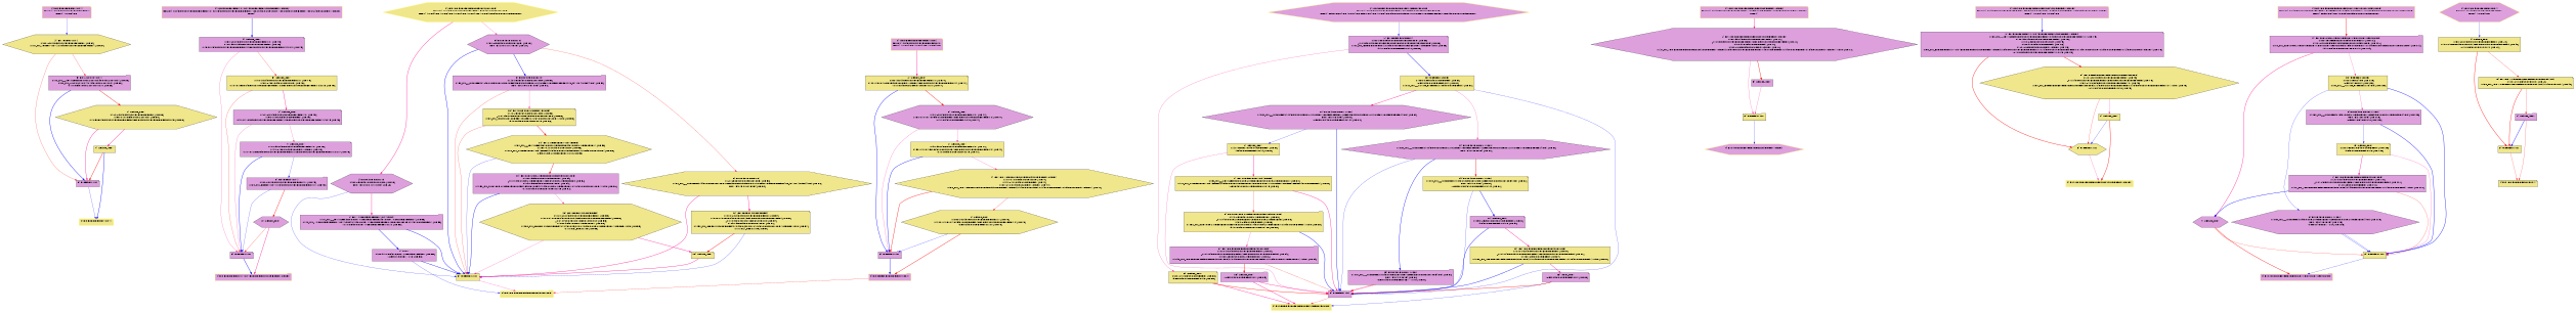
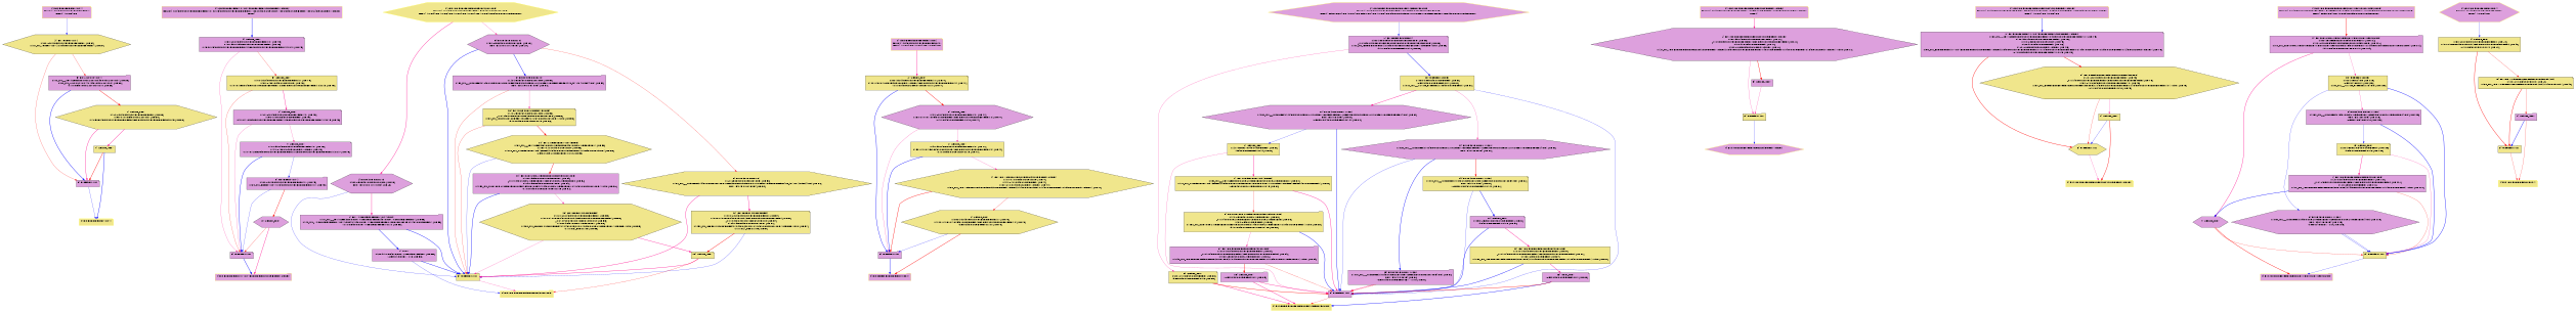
  digraph {
    fontname=Lato
    node [fillcolor=plum fontname=Lato shape=note style=filled]
    edge [color=blue fontname=Lato style=bold]
    n1 [color=yellow label="1: Start ErrorCollector.<init>()\nFormals:  this:org.junit.rules.ErrorCollector*\nLocals:  $irvar0:void \n  "]
    n2 [fillcolor=khaki label="4:  Call Verifier.<init>() \n   n$0=*&this:org.junit.rules.ErrorCollector* [line 37]\n  n$1=_fun_Verifier.<init>()(n$0:org.junit.rules.ErrorCollector*) [line 37]\n " shape=hexagon]
    n3 [label="3:  exceptions sink \n  "]
    n4 [label="5:  Call ArrayList.<init>() \n   n$2=_fun___new(sizeof(t=java.util.ArrayList):java.util.ArrayList*) [line 38]\n  n$3=_fun_ArrayList.<init>()(n$2:java.util.ArrayList*) [line 38]\n  *&$irvar0:java.util.ArrayList*=n$2 [line 38]\n " shape=folder]
    n5 [color=yellow fillcolor=khaki label="2: Exit ErrorCollector.<init>() \n  "]
    n6 [fillcolor=khaki label="6:  method_body \n   n$4=*&this:org.junit.rules.ErrorCollector* [line 38]\n  n$5=*&$irvar0:java.util.ArrayList* [line 38]\n  *n$4.errors:org.junit.rules.ErrorCollector(root org.junit.rules.ErrorCollector)=n$5 [line 38]\n " shape=hexagon]
    n7 [fillcolor=khaki label="7:  method_body \n  " shape=box]
    n8 [color=yellow label="1: Start ErrorCollector$1.<init>(ErrorCollector,String,Object,Matcher)\nFormals:  this:org.junit.rules.ErrorCollector$1* this$0:org.junit.rules.ErrorCollector* $bcvar2:java.lang.String* $bcvar3:java.lang.Object* $bcvar4:org.hamcrest.Matcher*\nLocals:  \n  " shape=box]
    n9 [label="4:  method_body \n   n$0=*&this:org.junit.rules.ErrorCollector$1* [line 75]\n  n$1=*&this$0:org.junit.rules.ErrorCollector* [line 75]\n  *n$0.this$0:org.junit.rules.ErrorCollector$1(root org.junit.rules.ErrorCollector$1)=n$1 [line 75]\n "]
    n10 [label="3:  exceptions sink \n  "]
    n11 [fillcolor=khaki label="5:  method_body \n   n$2=*&this:org.junit.rules.ErrorCollector$1* [line 75]\n  n$3=*&$bcvar2:java.lang.String* [line 75]\n  *n$2.val$reason:org.junit.rules.ErrorCollector$1(root org.junit.rules.ErrorCollector$1)=n$3 [line 75]\n " shape=box]
    n12 [color=yellow label="2: Exit ErrorCollector$1.<init>(ErrorCollector,String,Object,Matcher) \n  " shape=folder]
    n13 [label="6:  method_body \n   n$4=*&this:org.junit.rules.ErrorCollector$1* [line 75]\n  n$5=*&$bcvar3:java.lang.Object* [line 75]\n  *n$4.val$value:org.junit.rules.ErrorCollector$1(root org.junit.rules.ErrorCollector$1)=n$5 [line 75]\n "]
    n14 [label="7:  method_body \n   n$6=*&this:org.junit.rules.ErrorCollector$1* [line 75]\n  n$7=*&$bcvar4:org.hamcrest.Matcher* [line 75]\n  *n$6.val$matcher:org.junit.rules.ErrorCollector$1(root org.junit.rules.ErrorCollector$1)=n$7 [line 75]\n "]
    n15 [label="8:  Call Object.<init>() \n   n$8=*&this:org.junit.rules.ErrorCollector$1* [line 75]\n  n$9=_fun_Object.<init>()(n$8:org.junit.rules.ErrorCollector$1*) [line 75]\n " shape=folder]
    n16 [label="9:  method_body \n  " shape=hexagon]
    n17 [color=yellow fillcolor=khaki label="1: Start void ErrorCollector.addError(Throwable)\nFormals:  this:org.junit.rules.ErrorCollector* error:java.lang.Throwable*\nLocals:  $irvar4:void $irvar3:void $irvar2:void $irvar1:void $irvar0:void e:java.lang.AssertionError* \n  " shape=hexagon]
    n18 [label="4: Prune (true branch, if) \n   n$0=*&error:java.lang.Throwable* [line 49]\n  PRUNE(!(n$0 != null), true); [line 49]\n " shape=hexagon]
    n19 [label="5: Prune (false branch, if) \n   n$0=*&error:java.lang.Throwable* [line 49]\n  PRUNE((n$0 != null), false); [line 49]\n " shape=hexagon]
    n20 [fillcolor=khaki label="3:  exceptions sink \n  " shape=folder]
    n21 [label="6:  Call NullPointerException.<init>(String) \n   n$1=_fun___new(sizeof(t=java.lang.NullPointerException):java.lang.NullPointerException*) [line 50]\n  n$2=_fun_NullPointerException.<init>(String)(n$1:java.lang.NullPointerException*,\"Error cannot be null\":java.lang.Object*) [line 50]\n  *&$irvar0:java.lang.NullPointerException*=n$1 [line 50]\n " shape=folder]
    n22 [label="8: Prune (true branch, if) \n   n$4=*&error:java.lang.Throwable* [line 52]\n  n$5=_fun___instanceof(n$4:java.lang.Throwable*,sizeof(t=org.junit.internal.AssumptionViolatedException;sub_t=( sub )(instof)):void) [line 52]\n  PRUNE(!(n$5 == 0), true); [line 52]\n " shape=folder]
    n23 [fillcolor=khaki label="9: Prune (false branch, if) \n   n$4=*&error:java.lang.Throwable* [line 52]\n  n$5=_fun___instanceof(n$4:java.lang.Throwable*,sizeof(t=org.junit.internal.AssumptionViolatedException;sub_t=( sub )(instof)):void) [line 52]\n  PRUNE((n$5 == 0), false); [line 52]\n " shape=hexagon]
    n24 [color=yellow fillcolor=khaki label="2: Exit void ErrorCollector.addError(Throwable) \n  " shape=folder]
    n25 [label="7:  throw \n   n$3=*&$irvar0:java.lang.NullPointerException* [line 50]\n  *&return:void=EXN n$3 [line 50]\n " shape=box]
    n26 [fillcolor=khaki label="10:  Call String Throwable.getMessage() \n   n$6=*&error:java.lang.Throwable* [line 53]\n  _=*n$6:java.lang.Throwable*(root java.lang.Throwable) [line 53]\n  n$8=_fun_String Throwable.getMessage()(n$6:java.lang.Throwable*) virtual [line 53]\n  *&$irvar1:java.lang.String*=n$8 [line 53]\n "]
    n27 [fillcolor=khaki label="14:  Call boolean List.add(Object) \n   n$21=*&this:org.junit.rules.ErrorCollector* [line 57]\n  n$22=*n$21.errors:java.util.List*(root org.junit.rules.ErrorCollector) [line 57]\n  _=*n$22:java.util.List*(root java.util.List) [line 57]\n  n$24=*&error:java.lang.Throwable* [line 57]\n  n$25=_fun_boolean List.add(Object)(n$22:java.util.List*,n$24:java.lang.Throwable*) interface virtual [line 57]\n  *&$irvar4:_Bool=n$25 [line 57]\n "]
    n28 [fillcolor=khaki label="11:  Call AssertionError.<init>(Object) \n   n$9=_fun___new(sizeof(t=java.lang.AssertionError):java.lang.AssertionError*) [line 53]\n  n$10=*&$irvar1:java.lang.String* [line 53]\n  n$11=_fun_AssertionError.<init>(Object)(n$9:java.lang.AssertionError*,n$10:java.lang.String*) [line 53]\n  *&e:java.lang.AssertionError*=n$9 [line 53]\n " shape=hexagon]
    n29 [fillcolor=khaki label="15:  method_body \n  "]
    n30 [label="12:  Call Throwable AssertionError.initCause(Throwable) \n   n$12=*&e:java.lang.AssertionError* [line 54]\n  _=*n$12:java.lang.AssertionError*(root java.lang.AssertionError) [line 54]\n  n$14=*&error:java.lang.Throwable* [line 54]\n  n$15=_fun_Throwable AssertionError.initCause(Throwable)(n$12:java.lang.AssertionError*,n$14:java.lang.Throwable*) virtual [line 54]\n  *&$irvar2:java.lang.Throwable*=n$15 [line 54]\n " shape=box]
    n31 [fillcolor=khaki label="13:  Call boolean List.add(Object) \n   n$16=*&this:org.junit.rules.ErrorCollector* [line 55]\n  n$17=*n$16.errors:java.util.List*(root org.junit.rules.ErrorCollector) [line 55]\n  _=*n$17:java.util.List*(root java.util.List) [line 55]\n  n$19=*&e:java.lang.AssertionError* [line 55]\n  n$20=_fun_boolean List.add(Object)(n$17:java.util.List*,n$19:java.lang.AssertionError*) interface virtual [line 55]\n  *&$irvar3:_Bool=n$20 [line 55]\n " shape=hexagon]
    n32 [color=yellow label="1: Start Object ErrorCollector$1.call()\nFormals:  this:org.junit.rules.ErrorCollector$1*\nLocals:  $irvar2:void $irvar1:void $irvar0:void \n  "]
    n33 [fillcolor=khaki label="4:  method_body \n   n$0=*&this:org.junit.rules.ErrorCollector$1* [line 77]\n  n$1=*n$0.val$matcher:org.hamcrest.Matcher*(root org.junit.rules.ErrorCollector$1) [line 77]\n  *&$irvar2:org.hamcrest.Matcher*=n$1 [line 77]\n "]
    n34 [label="3:  exceptions sink \n  " shape=folder]
    n35 [label="5:  method_body \n   n$2=*&this:org.junit.rules.ErrorCollector$1* [line 77]\n  n$3=*n$2.val$value:java.lang.Object*(root org.junit.rules.ErrorCollector$1) [line 77]\n  *&$irvar1:java.lang.Object*=n$3 [line 77]\n " shape=hexagon]
    n36 [color=yellow label="2: Exit Object ErrorCollector$1.call() \n  " shape=folder]
    n37 [fillcolor=khaki label="6:  method_body \n   n$4=*&this:org.junit.rules.ErrorCollector$1* [line 77]\n  n$5=*n$4.val$reason:java.lang.String*(root org.junit.rules.ErrorCollector$1) [line 77]\n  *&$irvar0:java.lang.String*=n$5 [line 77]\n " shape=box]
    n38 [fillcolor=khaki label="7:  Call void MatcherAssert.assertThat(String,Object,Matcher) \n   n$6=*&$irvar0:java.lang.String* [line 77]\n  n$7=*&$irvar1:java.lang.Object* [line 77]\n  n$8=*&$irvar2:org.hamcrest.Matcher* [line 77]\n  n$9=_fun_void MatcherAssert.assertThat(String,Object,Matcher)(n$6:java.lang.String*,n$7:java.lang.Object*,n$8:org.hamcrest.Matcher*) [line 77]\n " shape=hexagon]
    n39 [fillcolor=khaki label="8:  method_body \n   n$10=*&this:org.junit.rules.ErrorCollector$1* [line 78]\n  n$11=*n$10.val$value:java.lang.Object*(root org.junit.rules.ErrorCollector$1) [line 78]\n  *&return:java.lang.Object*=n$11 [line 78]\n " shape=hexagon]
    n40 [color=yellow label="1: Start Object ErrorCollector.checkSucceeds(Callable)\nFormals:  this:org.junit.rules.ErrorCollector* callable:java.util.concurrent.Callable*\nLocals:  CatchVar31:void $irvar1:void CatchVar7:void $irvar0:void e:org.junit.internal.AssumptionViolatedException* error:java.lang.AssertionError* \n  " shape=hexagon]
    n41 [label="4:  Call Object Callable.call() \n   n$0=*&callable:java.util.concurrent.Callable* [line 90]\n  _=*n$0:java.util.concurrent.Callable*(root java.util.concurrent.Callable) [line 90]\n  n$2=_fun_Object Callable.call()(n$0:java.util.concurrent.Callable*) interface virtual [line 90]\n  *&$irvar0:java.lang.Object*=n$2 [line 90]\n "]
    n42 [fillcolor=khaki label="5:  method_body \n   n$3=*&$irvar0:java.lang.Object* [line 90]\n  *&return:java.lang.Object*=n$3 [line 90]\n "]
    n43 [fillcolor=khaki label="18:  exception handler \n   n$20=*&return:java.lang.Object* [line 91]\n  *&return:java.lang.Object*=null [line 91]\n  n$21=_fun___unwrap_exception(n$20:java.lang.Object*) [line 91]\n " shape=box]
    n44 [color=yellow fillcolor=khaki label="2: Exit Object ErrorCollector.checkSucceeds(Callable) \n  "]
    n45 [label="3:  exceptions sink \n  " shape=box]
    n46 [label="16: Prune (true branch, switch) \n   n$23=_fun___instanceof(n$21:org.junit.internal.AssumptionViolatedException*,sizeof(t=org.junit.internal.AssumptionViolatedException):void) [line 91]\n  PRUNE(n$23, true); [line 91]\n  *&CatchVar7:java.lang.Object*=n$21 [line 91]\n " shape=hexagon]
    n47 [label="17: Prune (false branch, switch) \n   n$23=_fun___instanceof(n$21:org.junit.internal.AssumptionViolatedException*,sizeof(t=org.junit.internal.AssumptionViolatedException):void) [line 91]\n  PRUNE(!n$23, false); [line 91]\n " shape=hexagon]
    n48 [fillcolor=khaki label="6:  method_body \n   n$4=*&CatchVar7:java.lang.Object* [line 91]\n  *&e:java.lang.Object*=n$4 [line 91]\n " shape=box]
    n49 [fillcolor=khaki label="14: Prune (true branch, switch) \n   n$22=_fun___instanceof(n$21:java.lang.Throwable*,sizeof(t=java.lang.Throwable):void) [line 96]\n  PRUNE(n$22, true); [line 96]\n  *&CatchVar31:java.lang.Object*=n$21 [line 96]\n "]
    n50 [label="15: Prune (false branch, switch) \n   n$22=_fun___instanceof(n$21:java.lang.Throwable*,sizeof(t=java.lang.Throwable):void) [line 96]\n  PRUNE(!n$22, false); [line 96]\n  *&return:java.lang.Object*=EXN n$21 [line 96]\n " shape=folder]
    n51 [fillcolor=khaki label="7:  Call AssertionError.<init>(Object) \n   n$5=_fun___new(sizeof(t=java.lang.AssertionError):java.lang.AssertionError*) [line 92]\n  n$6=_fun_AssertionError.<init>(Object)(n$5:java.lang.AssertionError*,\"Callable threw AssumptionViolatedException\":java.lang.Object*) [line 92]\n  *&error:java.lang.AssertionError*=n$5 [line 92]\n " shape=box]
    n52 [fillcolor=khaki label="8:  Call Throwable AssertionError.initCause(Throwable) \n   n$7=*&error:java.lang.AssertionError* [line 93]\n  _=*n$7:java.lang.AssertionError*(root java.lang.AssertionError) [line 93]\n  n$9=*&e:java.lang.Object* [line 93]\n  n$10=_fun_Throwable AssertionError.initCause(Throwable)(n$7:java.lang.AssertionError*,n$9:java.lang.Object*) virtual [line 93]\n  *&$irvar1:java.lang.Throwable*=n$10 [line 93]\n " shape=folder]
    n53 [label="9:  Call void ErrorCollector.addError(Throwable) \n   n$11=*&this:org.junit.rules.ErrorCollector* [line 94]\n  _=*n$11:org.junit.rules.ErrorCollector*(root org.junit.rules.ErrorCollector) [line 94]\n  n$13=*&error:java.lang.AssertionError* [line 94]\n  n$14=_fun_void ErrorCollector.addError(Throwable)(n$11:org.junit.rules.ErrorCollector*,n$13:java.lang.AssertionError*) virtual [line 94]\n " shape=folder]
    n54 [label="10:  method_body \n   *&return:java.lang.Object*=null [line 95]\n " shape=folder]
    n55 [label="11:  method_body \n   n$15=*&CatchVar31:java.lang.Object* [line 96]\n  *&e:java.lang.Object*=n$15 [line 96]\n "]
    n56 [fillcolor=khaki label="12:  Call void ErrorCollector.addError(Throwable) \n   n$16=*&this:org.junit.rules.ErrorCollector* [line 97]\n  _=*n$16:org.junit.rules.ErrorCollector*(root org.junit.rules.ErrorCollector) [line 97]\n  n$18=*&e:java.lang.Object* [line 97]\n  n$19=_fun_void ErrorCollector.addError(Throwable)(n$16:org.junit.rules.ErrorCollector*,n$18:java.lang.Object*) virtual [line 97]\n " shape=box]
    n57 [label="13:  bcvar_body \n   *&return:java.lang.Object*=null [line 98]\n "]
    n58 [color=yellow label="1: Start void ErrorCollector.checkThat(Object,Matcher)\nFormals:  this:org.junit.rules.ErrorCollector* value:java.lang.Object* matcher:org.hamcrest.Matcher*\nLocals:  \n  "]
    n59 [label="4:  Call void ErrorCollector.checkThat(String,Object,Matcher) \n   n$0=*&this:org.junit.rules.ErrorCollector* [line 66]\n  _=*n$0:org.junit.rules.ErrorCollector*(root org.junit.rules.ErrorCollector) [line 66]\n  n$2=*&value:java.lang.Object* [line 66]\n  n$3=*&matcher:org.hamcrest.Matcher* [line 66]\n  n$4=_fun_void ErrorCollector.checkThat(String,Object,Matcher)(n$0:org.junit.rules.ErrorCollector*,\"\":java.lang.Object*,n$2:java.lang.Object*,n$3:org.hamcrest.Matcher*) virtual [line 66]\n " shape=hexagon]
    n60 [fillcolor=khaki label="3:  exceptions sink \n  " shape=folder]
    n61 [label="5:  method_body \n  " shape=box]
    n62 [color=yellow label="2: Exit void ErrorCollector.checkThat(Object,Matcher) \n  " shape=hexagon]
    n63 [color=yellow label="1: Start void ErrorCollector.checkThat(String,Object,Matcher)\nFormals:  this:org.junit.rules.ErrorCollector* reason:java.lang.String* value:java.lang.Object* matcher:org.hamcrest.Matcher*\nLocals:  $irvar1:void $irvar0:void \n  "]
    n64 [label="4:  Call ErrorCollector$1.<init>(ErrorCollector,String,Object,Matcher) \n   n$0=_fun___new(sizeof(t=org.junit.rules.ErrorCollector$1):org.junit.rules.ErrorCollector$1*) [line 75]\n  n$1=*&this:org.junit.rules.ErrorCollector* [line 75]\n  n$2=*&reason:java.lang.String* [line 75]\n  n$3=*&value:java.lang.Object* [line 75]\n  n$4=*&matcher:org.hamcrest.Matcher* [line 75]\n  n$5=_fun_ErrorCollector$1.<init>(ErrorCollector,String,Object,Matcher)(n$0:org.junit.rules.ErrorCollector$1*,n$1:org.junit.rules.ErrorCollector*,n$2:java.lang.String*,n$3:java.lang.Object*,n$4:org.hamcrest.Matcher*) [line 75]\n  *&$irvar0:org.junit.rules.ErrorCollector$1*=n$0 [line 75]\n "]
    n65 [fillcolor=khaki label="3:  exceptions sink \n  " shape=hexagon]
    n66 [fillcolor=khaki label="5:  Call Object ErrorCollector.checkSucceeds(Callable) \n   n$6=*&this:org.junit.rules.ErrorCollector* [line 75]\n  _=*n$6:org.junit.rules.ErrorCollector*(root org.junit.rules.ErrorCollector) [line 75]\n  n$8=*&$irvar0:org.junit.rules.ErrorCollector$1* [line 75]\n  n$9=_fun_Object ErrorCollector.checkSucceeds(Callable)(n$6:org.junit.rules.ErrorCollector*,n$8:org.junit.rules.ErrorCollector$1*) virtual [line 75]\n  *&$irvar1:java.lang.Object*=n$9 [line 75]\n " shape=hexagon]
    n67 [color=yellow fillcolor=khaki label="2: Exit void ErrorCollector.checkThat(String,Object,Matcher) \n  "]
    n68 [fillcolor=khaki label="6:  method_body \n  " shape=box]
    n69 [color=yellow label="1: Start void ErrorCollector.checkThrows(Class,ThrowingRunnable)\nFormals:  this:org.junit.rules.ErrorCollector* expectedThrowable:java.lang.Class* runnable:org.junit.function.ThrowingRunnable*\nLocals:  CatchVar9:void $irvar0:void e:java.lang.AssertionError* \n  " shape=box]
    n70 [label="4:  Call Throwable Assert.assertThrows(Class,ThrowingRunnable) \n   n$0=*&expectedThrowable:java.lang.Class* [line 114]\n  n$1=*&runnable:org.junit.function.ThrowingRunnable* [line 114]\n  n$2=_fun_Throwable Assert.assertThrows(Class,ThrowingRunnable)(n$0:java.lang.Class*,n$1:org.junit.function.ThrowingRunnable*) [line 114]\n  *&$irvar0:java.lang.Throwable*=n$2 [line 114]\n " shape=folder]
    n71 [label="7:  method_body \n  " shape=hexagon]
    n72 [fillcolor=khaki label="10:  exception handler \n   n$8=*&return:void [line 115]\n  *&return:void=null [line 115]\n  n$9=_fun___unwrap_exception(n$8:void) [line 115]\n " shape=box]
    n73 [color=yellow label="2: Exit void ErrorCollector.checkThrows(Class,ThrowingRunnable) \n  " shape=folder]
    n74 [fillcolor=khaki label="3:  exceptions sink \n  " shape=box]
    n75 [label="8: Prune (true branch, switch) \n   n$10=_fun___instanceof(n$9:java.lang.AssertionError*,sizeof(t=java.lang.AssertionError):void) [line 115]\n  PRUNE(n$10, true); [line 115]\n  *&CatchVar9:void=n$9 [line 115]\n " shape=box]
    n76 [label="9: Prune (false branch, switch) \n   n$10=_fun___instanceof(n$9:java.lang.AssertionError*,sizeof(t=java.lang.AssertionError):void) [line 115]\n  PRUNE(!n$10, false); [line 115]\n  *&return:void=EXN n$9 [line 115]\n " shape=hexagon]
    n77 [fillcolor=khaki label="5:  method_body \n   n$3=*&CatchVar9:java.lang.Object* [line 115]\n  *&e:java.lang.Object*=n$3 [line 115]\n "]
    n78 [label="6:  Call void ErrorCollector.addError(Throwable) \n   n$4=*&this:org.junit.rules.ErrorCollector* [line 116]\n  _=*n$4:org.junit.rules.ErrorCollector*(root org.junit.rules.ErrorCollector) [line 116]\n  n$6=*&e:java.lang.Object* [line 116]\n  n$7=_fun_void ErrorCollector.addError(Throwable)(n$4:org.junit.rules.ErrorCollector*,n$6:java.lang.Object*) virtual [line 116]\n " shape=box]
    n79 [color=yellow label="1: Start void ErrorCollector.verify()\nFormals:  this:org.junit.rules.ErrorCollector*\nLocals:  $irvar0:void \n  " shape=hexagon]
    n80 [fillcolor=khaki label="4:  method_body \n   n$0=*&this:org.junit.rules.ErrorCollector* [line 42]\n  n$1=*n$0.errors:java.util.List*(root org.junit.rules.ErrorCollector) [line 42]\n  *&$irvar0:java.util.List*=n$1 [line 42]\n " shape=box]
    n81 [fillcolor=khaki label="3:  exceptions sink \n  " shape=folder]
    n82 [fillcolor=khaki label="5:  Call void MultipleFailureException.assertEmpty(List) \n   n$2=*&$irvar0:java.util.List* [line 42]\n  n$3=_fun_void MultipleFailureException.assertEmpty(List)(n$2:java.util.List*) [line 42]\n "]
-   n83 [color=black fillcolor=khaki label="2: Exit void ErrorCollector.verify() \n  "]
+   n83 [color=yellow fillcolor=khaki label="2: Exit void ErrorCollector.verify() \n  "]
    n84 [label="6:  method_body \n  " shape=folder]
    n1 -> n2 [style=solid]
    n2 -> n3 [color=red style=solid]
    n2 -> n4 [color=red style=solid]
    n3 -> n5 [style=solid]
    n4 -> n3
    n4 -> n6 [color=red]
    n6 -> n3 [color=deeppink]
    n6 -> n7 [color=deeppink]
    n7 -> n3 [color=red]
    n7 -> n5
    n8 -> n9
    n9 -> n10 [color=deeppink style=solid]
    n9 -> n11 [color=red style=solid]
    n10 -> n12
    n11 -> n10 [color=red style=solid]
    n11 -> n13 [color=deeppink]
    n13 -> n10 [color=deeppink style=solid]
    n13 -> n14 [color=deeppink style=solid]
    n14 -> n10
    n14 -> n15 [style=solid]
    n15 -> n10 [style=solid]
    n15 -> n16 [color=red]
    n16 -> n10 [color=red style=solid]
    n16 -> n12 [color=deeppink]
    n17 -> n18 [color=deeppink]
    n17 -> n19 [color=deeppink style=solid]
    n18 -> n20 [style=solid]
    n18 -> n21 [color=deeppink]
    n19 -> n20
    n19 -> n22
    n19 -> n23 [color=red style=solid]
    n20 -> n24 [color=deeppink style=solid]
    n21 -> n20
    n21 -> n25
    n22 -> n20 [color=red style=solid]
    n22 -> n26 [color=deeppink style=solid]
    n23 -> n20 [color=deeppink]
    n23 -> n27 [color=deeppink]
    n25 -> n20
    n25 -> n24 [style=solid]
    n26 -> n20 [color=red style=solid]
    n26 -> n28 [color=red]
    n27 -> n20 [style=solid]
    n27 -> n29 [color=red]
    n28 -> n20 [style=solid]
    n28 -> n30 [color=red]
    n29 -> n20 [color=deeppink]
-   n36 -> n24 [color=red style=solid]
+   n29 -> n24 [color=red style=solid]
    n30 -> n20
    n30 -> n31 [color=deeppink style=solid]
    n31 -> n20 [color=deeppink style=solid]
    n31 -> n29 [color=deeppink]
    n32 -> n33 [color=deeppink]
    n33 -> n34
    n33 -> n35 [color=red]
    n34 -> n36
    n35 -> n34 [color=deeppink style=solid]
    n35 -> n37 [color=deeppink style=solid]
    n37 -> n34
    n37 -> n38 [color=deeppink style=solid]
    n38 -> n34 [color=red]
    n38 -> n39 [color=red style=solid]
    n39 -> n34 [style=solid]
    n39 -> n36 [color=red]
    n40 -> n41 [style=solid]
    n41 -> n42 [color=deeppink style=solid]
    n41 -> n43
    n42 -> n44 [color=deeppink]
    n42 -> n45 [color=red]
    n43 -> n45 [style=solid]
    n43 -> n46 [color=deeppink]
    n43 -> n47 [color=deeppink style=solid]
    n45 -> n44 [color=red style=solid]
    n46 -> n45
    n46 -> n48 [style=solid]
    n47 -> n45 [style=solid]
    n47 -> n49 [color=red]
    n47 -> n50
    n48 -> n45 [color=deeppink style=solid]
    n48 -> n51 [color=deeppink]
    n49 -> n45 [style=solid]
    n49 -> n55
    n50 -> n45 [color=deeppink]
    n50 -> n45 [color=red style=solid]
    n51 -> n45 [color=deeppink]
    n51 -> n52 [color=red style=solid]
    n52 -> n45
    n52 -> n53 [color=deeppink style=solid]
    n53 -> n45 [color=red style=solid]
    n53 -> n54 [color=red]
    n54 -> n44 [color=deeppink]
    n54 -> n45 [color=deeppink]
    n55 -> n45
    n55 -> n56 [color=deeppink]
    n56 -> n45
    n56 -> n57 [color=deeppink]
-   n57 -> n44 [style=solid]
+   n57 -> n44
    n57 -> n45 [color=red]
    n58 -> n59 [color=deeppink]
    n59 -> n60 [color=deeppink style=solid]
    n59 -> n61 [color=red]
    n60 -> n62 [style=solid]
    n61 -> n60 [color=deeppink style=solid]
    n63 -> n64
    n64 -> n65 [color=red]
    n64 -> n66 [color=red]
    n65 -> n67 [color=deeppink style=solid]
    n66 -> n65 [color=red style=solid]
    n66 -> n68 [color=deeppink style=solid]
    n68 -> n65 [style=solid]
    n68 -> n67 [color=red]
    n69 -> n70 [color=red]
    n70 -> n71 [color=deeppink]
    n70 -> n72 [color=deeppink style=solid]
    n71 -> n73 [color=red]
    n71 -> n74 [color=red style=solid]
    n72 -> n74
    n72 -> n75 [color=deeppink style=solid]
    n72 -> n76 [style=solid]
    n74 -> n73 [style=solid]
    n75 -> n74
    n75 -> n77 [style=solid]
    n76 -> n74 [style=solid]
    n76 -> n74 [style=solid]
    n77 -> n74 [color=deeppink style=solid]
    n77 -> n78 [color=deeppink]
    n78 -> n71
    n78 -> n74 [color=red style=solid]
    n79 -> n80 [style=solid]
    n80 -> n81 [color=red]
    n80 -> n82 [color=red style=solid]
    n81 -> n83 [color=red style=solid]
    n82 -> n81 [color=red]
    n82 -> n84 [color=red style=solid]
    n84 -> n81
    n84 -> n83 [color=red style=solid]
  }
